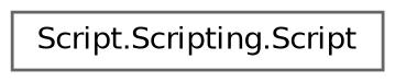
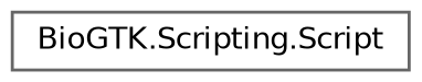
  digraph {
    rankdir=LR
-   n1 [color=grey40 fillcolor=white fontname=Helvetica fontsize=10 height=0.2 label="Script.Scripting.Script" shape=box style=filled width=0.4]
+   n1 [color=grey40 fillcolor=white fontname=Helvetica fontsize=10 height=0.2 label="BioGTK.Scripting.Script" shape=box style=filled width=0.4]
  }
